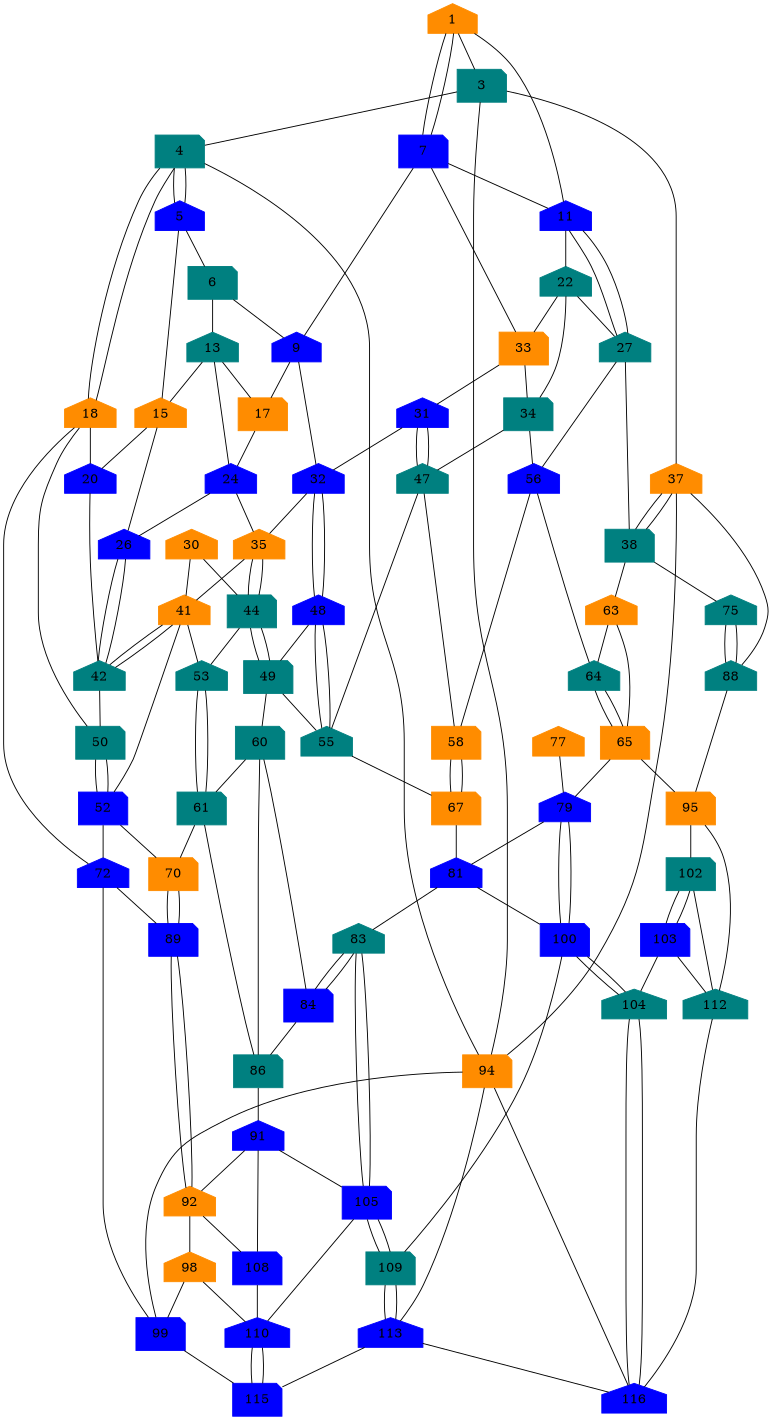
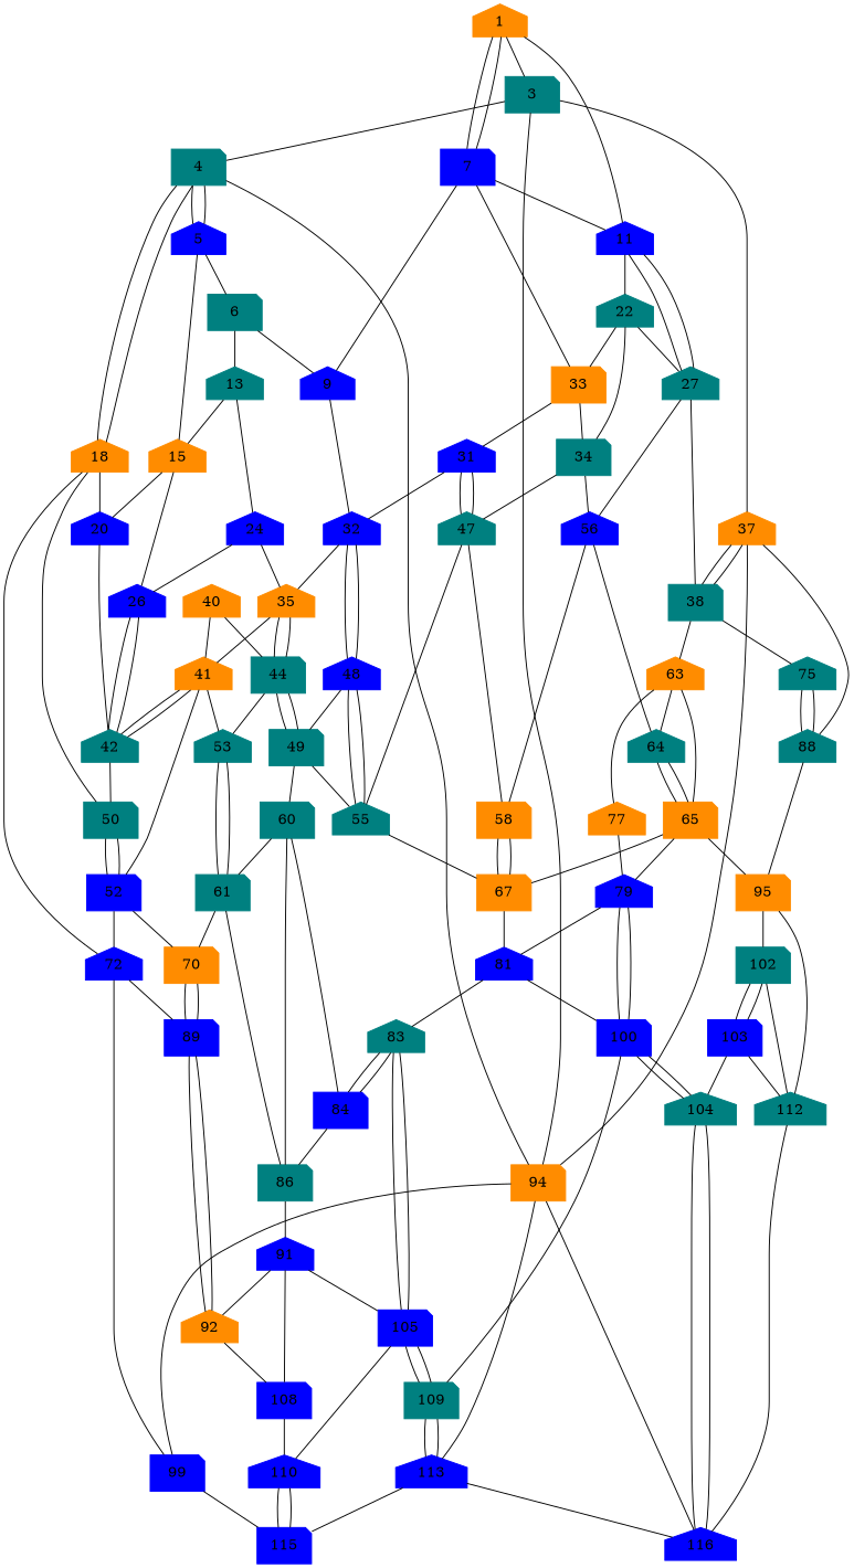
  graph {
    node [color=blue shape=house style=filled]
    1 [color=darkorange super="+2"]
    3 [color=teal shape=note]
    7 [shape=note super="+8"]
    11 [super="+12"]
    4 [color=teal shape=note]
    37 [color=darkorange super="+87"]
    94 [color=darkorange shape=note super="+120"]
    9 [super="+16"]
    n9 [color=darkorange label=33 shape=note super="+30"]
    22 [color=teal super="+29"]
    27 [color=teal super="+28"]
    5
    18 [color=darkorange super="+19"]
    38 [color=teal shape=note super="+39"]
    88 [color=teal super="+93"]
    99 [shape=note super="+119"]
    113 [super="+114"]
    116 [super="+118"]
    6 [color=teal shape=note super="+10"]
    15 [color=darkorange super="+21"]
    20
    50 [color=teal shape=note]
    72 [super="+73"]
    13 [color=teal super="+14"]
    26
-   17 [color=darkorange shape=note]
    32 [super="+33"]
    24 [super="+25"]
    34 [color=teal shape=note super="+46"]
    31
    35 [color=darkorange super="+36"]
    48
    56 [super="+57"]
    42 [color=teal super="+43"]
    52 [shape=note super="+71"]
    89 [shape=note]
    47 [color=teal super="+54"]
    44 [color=teal shape=note super="+45"]
    41 [color=darkorange super="+51"]
    63 [color=darkorange super="+74"]
    75 [color=teal]
    58 [color=darkorange shape=note]
    64 [color=teal]
    55 [color=teal super="+62"]
    49 [color=teal shape=note super="+59"]
-   40 [color=darkorange label=30]
+   40 [color=darkorange]
    53 [color=teal]
    95 [color=darkorange shape=note super="+96"]
    65 [color=darkorange shape=note super="+66"]
    77 [color=darkorange super="+78"]
    70 [color=darkorange shape=note]
    61 [color=teal shape=note super="+69"]
    60 [color=teal shape=note super="+85"]
    67 [color=darkorange shape=note super="+68"]
    84 [shape=note]
    86 [color=teal shape=note super="+90"]
    81 [super="+82"]
    91 [super="+107"]
    79 [super="+80"]
    100 [shape=note super="+101"]
    83 [color=teal]
    92 [color=darkorange super="+97"]
    115 [shape=note]
    102 [color=teal shape=note]
    112 [color=teal super="+117"]
    104 [color=teal]
    109 [color=teal shape=note]
    105 [shape=note super="+106"]
    110 [super="+111"]
    108 [shape=note]
-   98 [color=darkorange]
    103 [shape=note]
    1 -- 3
    1 -- 7
    1 -- 7
    1 -- 11
    3 -- 4
    3 -- 37
    3 -- 94
    7 -- 11
    7 -- 9
    7 -- n9
    11 -- 22
    11 -- 27
    11 -- 27
    4 -- 94
    4 -- 5
    4 -- 5
    4 -- 18
    4 -- 18
    37 -- 94
    37 -- 38
    37 -- 38
    37 -- 88
    94 -- 99
    94 -- 113
    94 -- 116
-   9 -- 17
    9 -- 32
    n9 -- 34
    n9 -- 31
    22 -- n9
    22 -- 27
    22 -- 34
    27 -- 38
    27 -- 56
    5 -- 6
    5 -- 15
    18 -- 20
    18 -- 50
    18 -- 72
    38 -- 63
    38 -- 75
    88 -- 95
    99 -- 115
    113 -- 116
    113 -- 115
    6 -- 9
    6 -- 13
    15 -- 20
    15 -- 26
    20 -- 42
    50 -- 52
    50 -- 52
    72 -- 99
    72 -- 89
    13 -- 15
-   13 -- 17
    13 -- 24
    26 -- 42
    26 -- 42
-   17 -- 24
    32 -- 35
    32 -- 48
    32 -- 48
    24 -- 26
    24 -- 35
    34 -- 56
    34 -- 47
    31 -- 32
    31 -- 47
    31 -- 47
    35 -- 44
    35 -- 44
    35 -- 41
    48 -- 55
    48 -- 55
    48 -- 49
    56 -- 58
    56 -- 64
    42 -- 50
    52 -- 72
    52 -- 70
    89 -- 92
    89 -- 92
    47 -- 58
    47 -- 55
    44 -- 49
    44 -- 49
    44 -- 53
    41 -- 42
    41 -- 42
    41 -- 52
    41 -- 53
    63 -- 64
    63 -- 65
+   63 -- 77
    75 -- 88
    75 -- 88
    58 -- 67
    58 -- 67
    64 -- 65
    64 -- 65
    55 -- 67
    49 -- 55
    49 -- 60
    40 -- 44
    40 -- 41
    53 -- 61
    53 -- 61
    95 -- 102
    95 -- 112
    65 -- 95
+   65 -- 67
    65 -- 79
    77 -- 79
    70 -- 89
    70 -- 89
    61 -- 70
    61 -- 86
    60 -- 61
    60 -- 84
    60 -- 86
    67 -- 81
    84 -- 86
    86 -- 91
    81 -- 100
    81 -- 83
    91 -- 92
    91 -- 105
    91 -- 108
    79 -- 81
    79 -- 100
    79 -- 100
    100 -- 104
    100 -- 104
    100 -- 109
    83 -- 84
    83 -- 84
    83 -- 105
    83 -- 105
    92 -- 108
-   92 -- 98
    102 -- 112
    102 -- 103
    102 -- 103
    112 -- 116
    104 -- 116
    104 -- 116
    109 -- 113
    109 -- 113
    105 -- 109
    105 -- 109
    105 -- 110
    110 -- 115
    110 -- 115
    108 -- 110
-   98 -- 99
-   98 -- 110
    103 -- 112
    103 -- 104
  }
